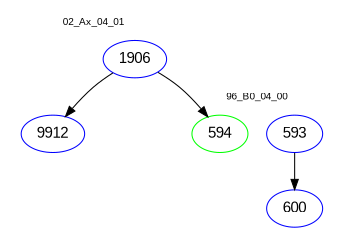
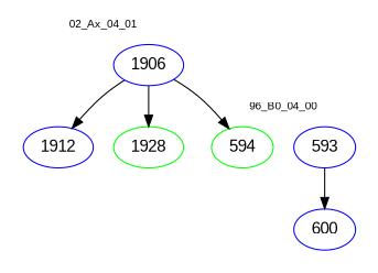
  digraph {
    fontname="Liberation Sans"
    node [color=blue fontname="Liberation Sans"]
    edge [color=black fontname="Liberation Sans"]
    n1 [label=1906]
-   n2 [label=9912]
+   n2 [label=1912]
+   n3 [color=green label=1928]
    n4 [label=593]
    n5 [color=green label=594]
    n6 [label=600]
    subgraph cluster_1 {
      color=white
      fontsize=10
      label="02_Ax_04_01"
      n1
      n2
+     n3
    }
    subgraph cluster_2 {
      color=white
      fontsize=10
      label="96_B0_04_00"
      n4
      n5
      n6
    }
    n1 -> n2
+   n1 -> n3
    n1 -> n5
    n4 -> n6
  }
